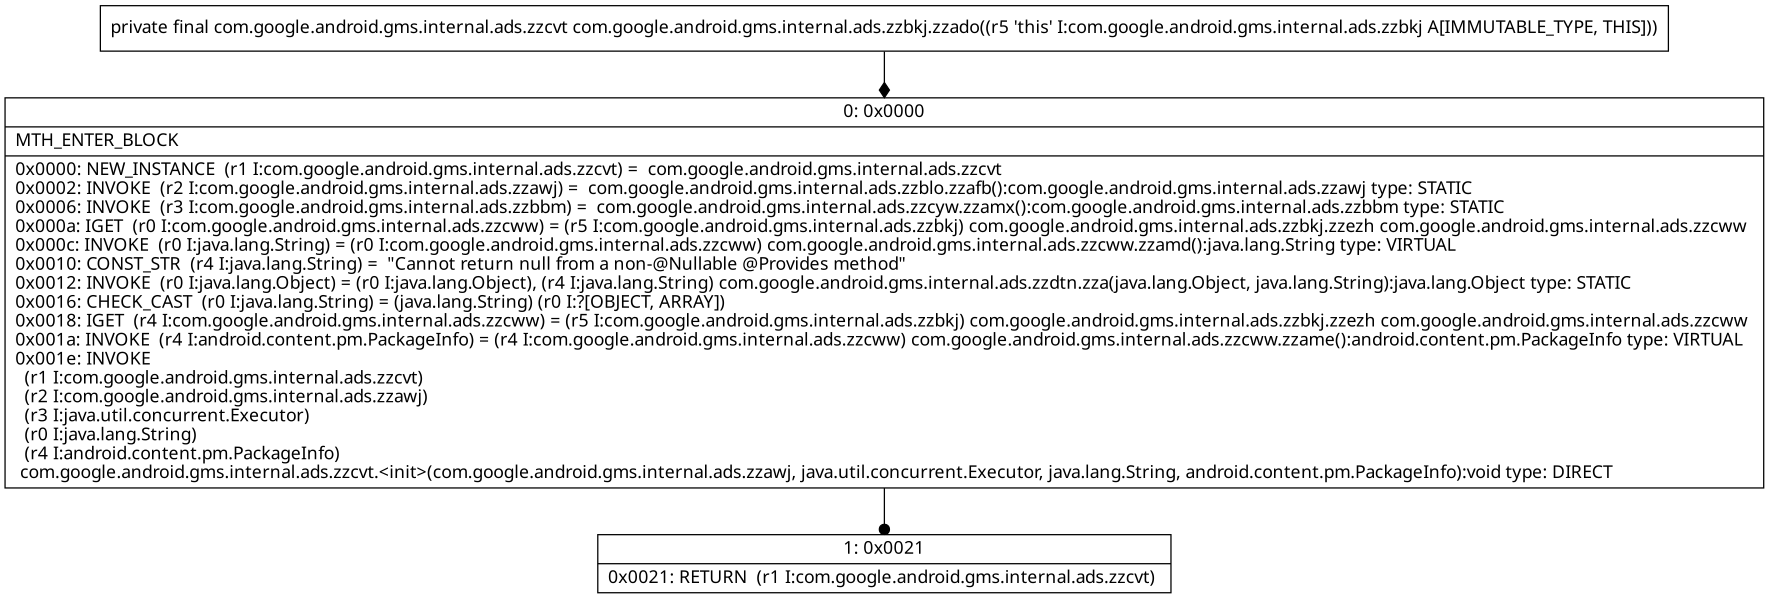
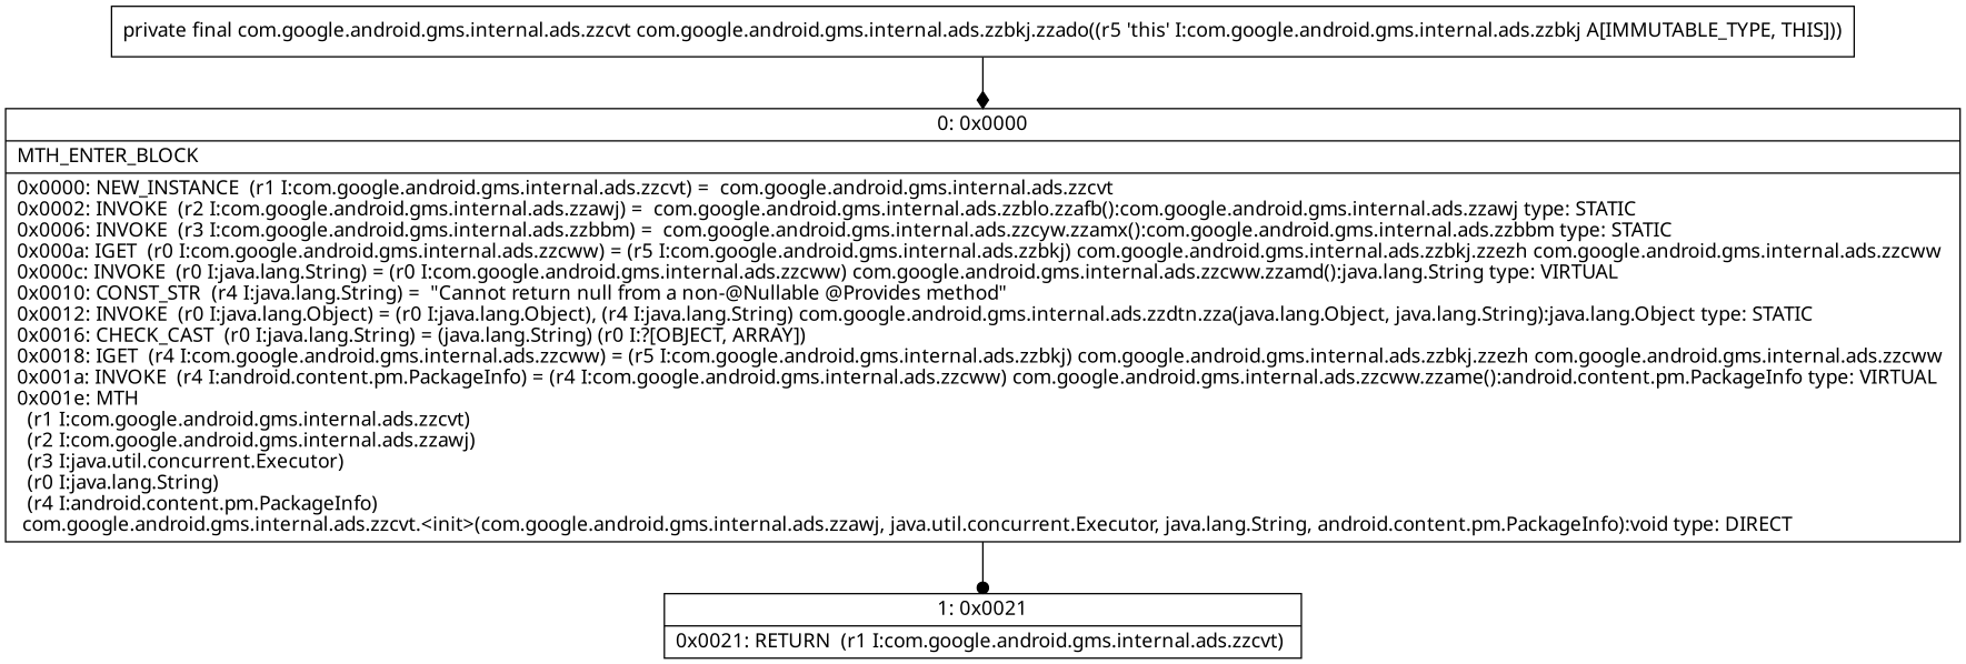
  digraph {
    fontname="Noto Sans"
    node [shape=record fontname="Noto Sans"]
    edge [fontname="Noto Sans"]
-   n1 [label="{0\:\ 0x0000|MTH_ENTER_BLOCK\l|0x0000: NEW_INSTANCE  (r1 I:com.google.android.gms.internal.ads.zzcvt) =  com.google.android.gms.internal.ads.zzcvt \l0x0002: INVOKE  (r2 I:com.google.android.gms.internal.ads.zzawj) =  com.google.android.gms.internal.ads.zzblo.zzafb():com.google.android.gms.internal.ads.zzawj type: STATIC \l0x0006: INVOKE  (r3 I:com.google.android.gms.internal.ads.zzbbm) =  com.google.android.gms.internal.ads.zzcyw.zzamx():com.google.android.gms.internal.ads.zzbbm type: STATIC \l0x000a: IGET  (r0 I:com.google.android.gms.internal.ads.zzcww) = (r5 I:com.google.android.gms.internal.ads.zzbkj) com.google.android.gms.internal.ads.zzbkj.zzezh com.google.android.gms.internal.ads.zzcww \l0x000c: INVOKE  (r0 I:java.lang.String) = (r0 I:com.google.android.gms.internal.ads.zzcww) com.google.android.gms.internal.ads.zzcww.zzamd():java.lang.String type: VIRTUAL \l0x0010: CONST_STR  (r4 I:java.lang.String) =  \"Cannot return null from a non\-@Nullable @Provides method\" \l0x0012: INVOKE  (r0 I:java.lang.Object) = (r0 I:java.lang.Object), (r4 I:java.lang.String) com.google.android.gms.internal.ads.zzdtn.zza(java.lang.Object, java.lang.String):java.lang.Object type: STATIC \l0x0016: CHECK_CAST  (r0 I:java.lang.String) = (java.lang.String) (r0 I:?[OBJECT, ARRAY]) \l0x0018: IGET  (r4 I:com.google.android.gms.internal.ads.zzcww) = (r5 I:com.google.android.gms.internal.ads.zzbkj) com.google.android.gms.internal.ads.zzbkj.zzezh com.google.android.gms.internal.ads.zzcww \l0x001a: INVOKE  (r4 I:android.content.pm.PackageInfo) = (r4 I:com.google.android.gms.internal.ads.zzcww) com.google.android.gms.internal.ads.zzcww.zzame():android.content.pm.PackageInfo type: VIRTUAL \l0x001e: INVOKE  \l  (r1 I:com.google.android.gms.internal.ads.zzcvt)\l  (r2 I:com.google.android.gms.internal.ads.zzawj)\l  (r3 I:java.util.concurrent.Executor)\l  (r0 I:java.lang.String)\l  (r4 I:android.content.pm.PackageInfo)\l com.google.android.gms.internal.ads.zzcvt.\<init\>(com.google.android.gms.internal.ads.zzawj, java.util.concurrent.Executor, java.lang.String, android.content.pm.PackageInfo):void type: DIRECT \l}"]
+   n1 [label="{0\:\ 0x0000|MTH_ENTER_BLOCK\l|0x0000: NEW_INSTANCE  (r1 I:com.google.android.gms.internal.ads.zzcvt) =  com.google.android.gms.internal.ads.zzcvt \l0x0002: INVOKE  (r2 I:com.google.android.gms.internal.ads.zzawj) =  com.google.android.gms.internal.ads.zzblo.zzafb():com.google.android.gms.internal.ads.zzawj type: STATIC \l0x0006: INVOKE  (r3 I:com.google.android.gms.internal.ads.zzbbm) =  com.google.android.gms.internal.ads.zzcyw.zzamx():com.google.android.gms.internal.ads.zzbbm type: STATIC \l0x000a: IGET  (r0 I:com.google.android.gms.internal.ads.zzcww) = (r5 I:com.google.android.gms.internal.ads.zzbkj) com.google.android.gms.internal.ads.zzbkj.zzezh com.google.android.gms.internal.ads.zzcww \l0x000c: INVOKE  (r0 I:java.lang.String) = (r0 I:com.google.android.gms.internal.ads.zzcww) com.google.android.gms.internal.ads.zzcww.zzamd():java.lang.String type: VIRTUAL \l0x0010: CONST_STR  (r4 I:java.lang.String) =  \"Cannot return null from a non\-@Nullable @Provides method\" \l0x0012: INVOKE  (r0 I:java.lang.Object) = (r0 I:java.lang.Object), (r4 I:java.lang.String) com.google.android.gms.internal.ads.zzdtn.zza(java.lang.Object, java.lang.String):java.lang.Object type: STATIC \l0x0016: CHECK_CAST  (r0 I:java.lang.String) = (java.lang.String) (r0 I:?[OBJECT, ARRAY]) \l0x0018: IGET  (r4 I:com.google.android.gms.internal.ads.zzcww) = (r5 I:com.google.android.gms.internal.ads.zzbkj) com.google.android.gms.internal.ads.zzbkj.zzezh com.google.android.gms.internal.ads.zzcww \l0x001a: INVOKE  (r4 I:android.content.pm.PackageInfo) = (r4 I:com.google.android.gms.internal.ads.zzcww) com.google.android.gms.internal.ads.zzcww.zzame():android.content.pm.PackageInfo type: VIRTUAL \l0x001e: MTH  \l  (r1 I:com.google.android.gms.internal.ads.zzcvt)\l  (r2 I:com.google.android.gms.internal.ads.zzawj)\l  (r3 I:java.util.concurrent.Executor)\l  (r0 I:java.lang.String)\l  (r4 I:android.content.pm.PackageInfo)\l com.google.android.gms.internal.ads.zzcvt.\<init\>(com.google.android.gms.internal.ads.zzawj, java.util.concurrent.Executor, java.lang.String, android.content.pm.PackageInfo):void type: DIRECT \l}"]
    n2 [label="{1\:\ 0x0021|0x0021: RETURN  (r1 I:com.google.android.gms.internal.ads.zzcvt) \l}"]
    n3 [label="{private final com.google.android.gms.internal.ads.zzcvt com.google.android.gms.internal.ads.zzbkj.zzado((r5 'this' I:com.google.android.gms.internal.ads.zzbkj A[IMMUTABLE_TYPE, THIS])) }"]
    n1 -> n2 [arrowhead=dot]
    n3 -> n1 [arrowhead=diamond]
  }
